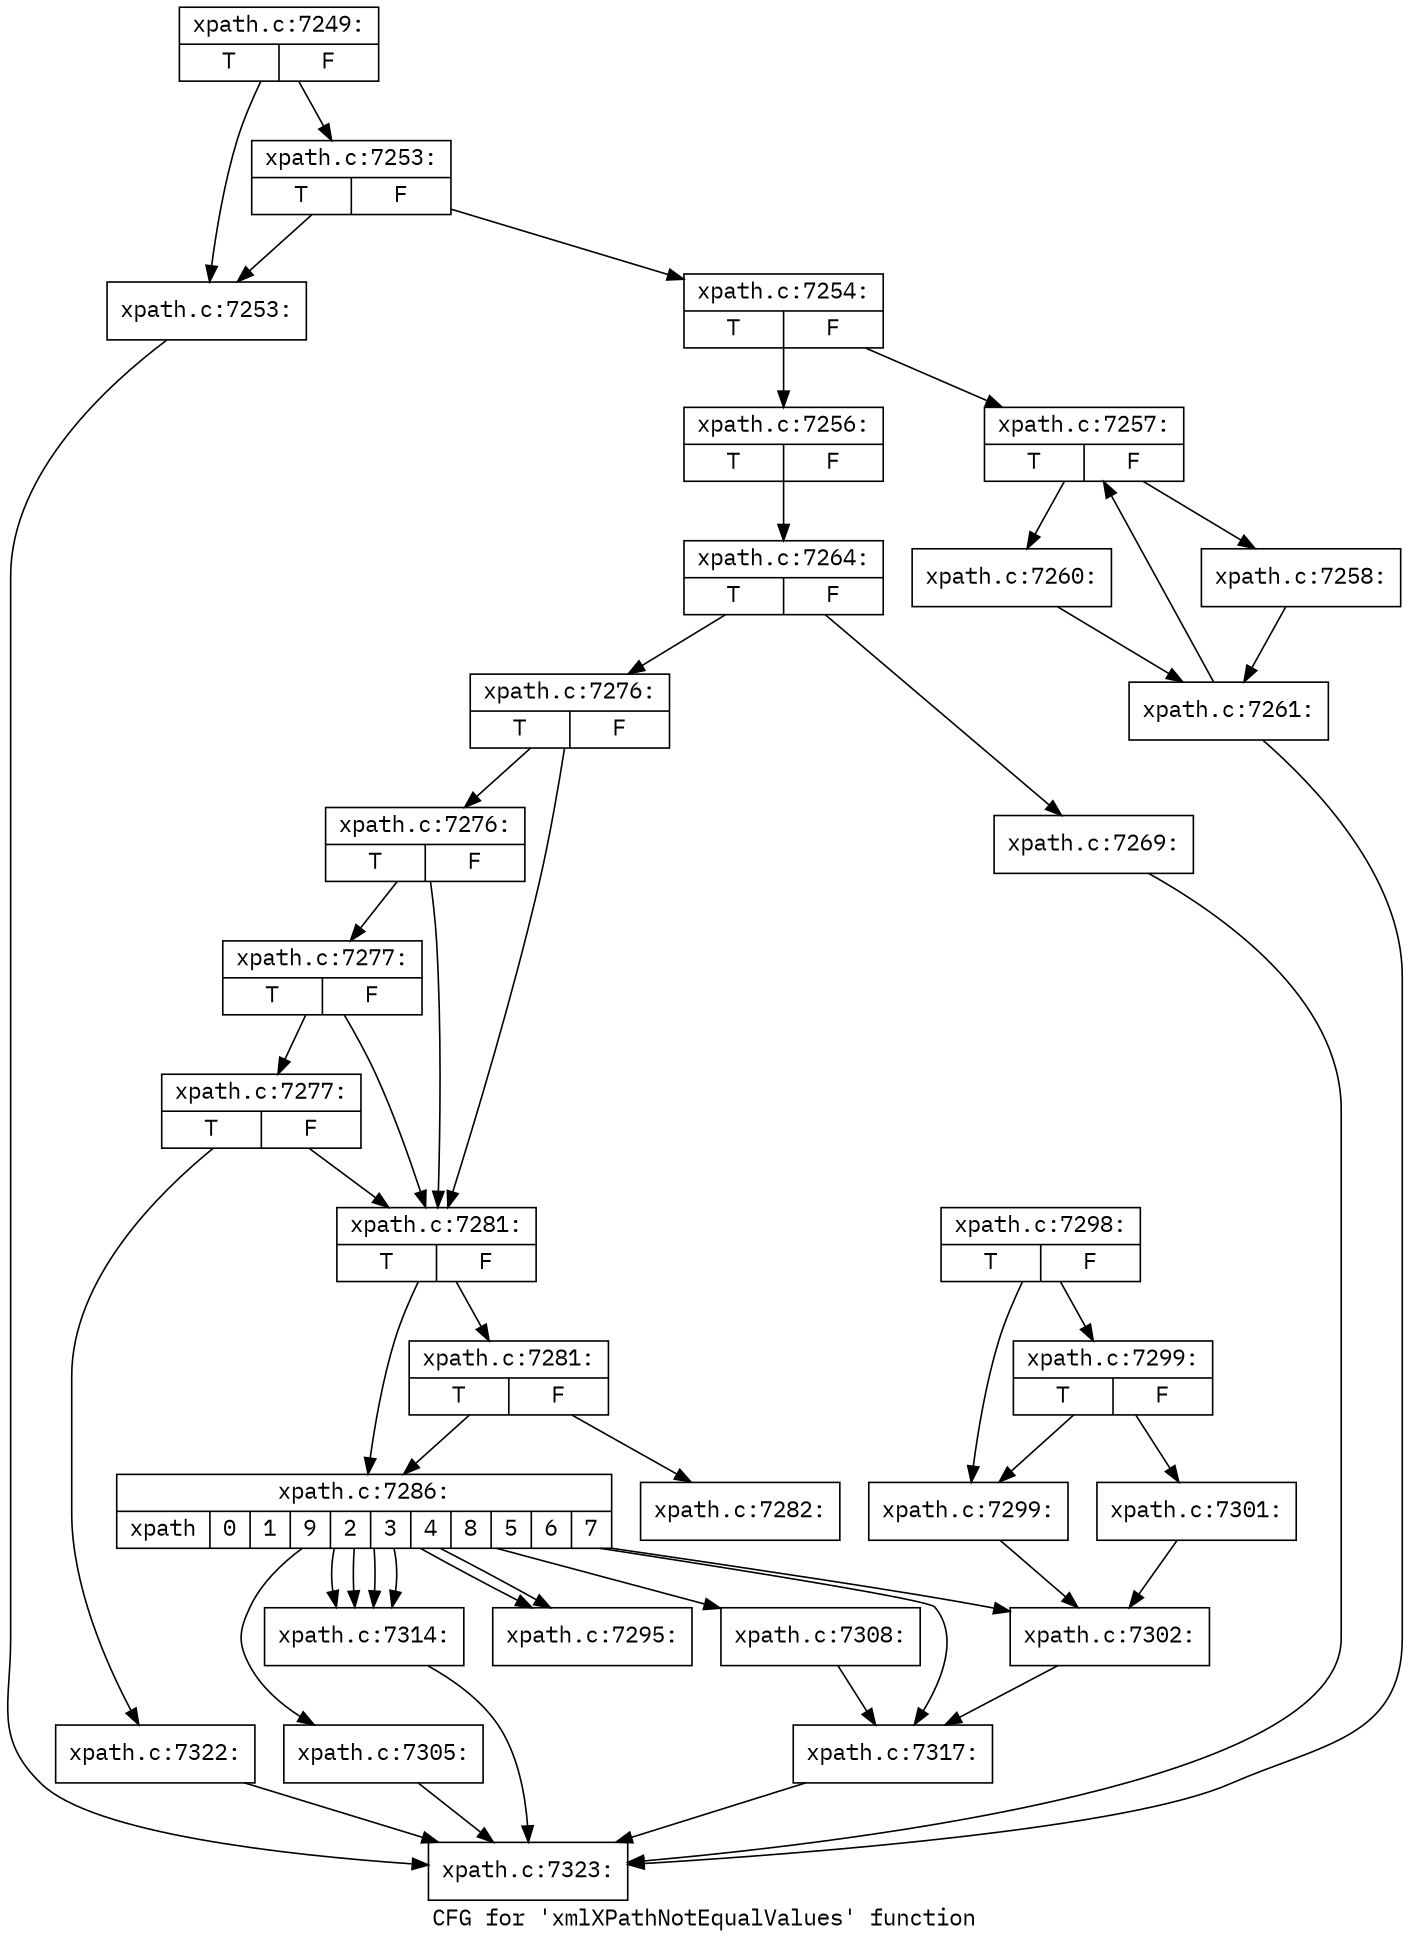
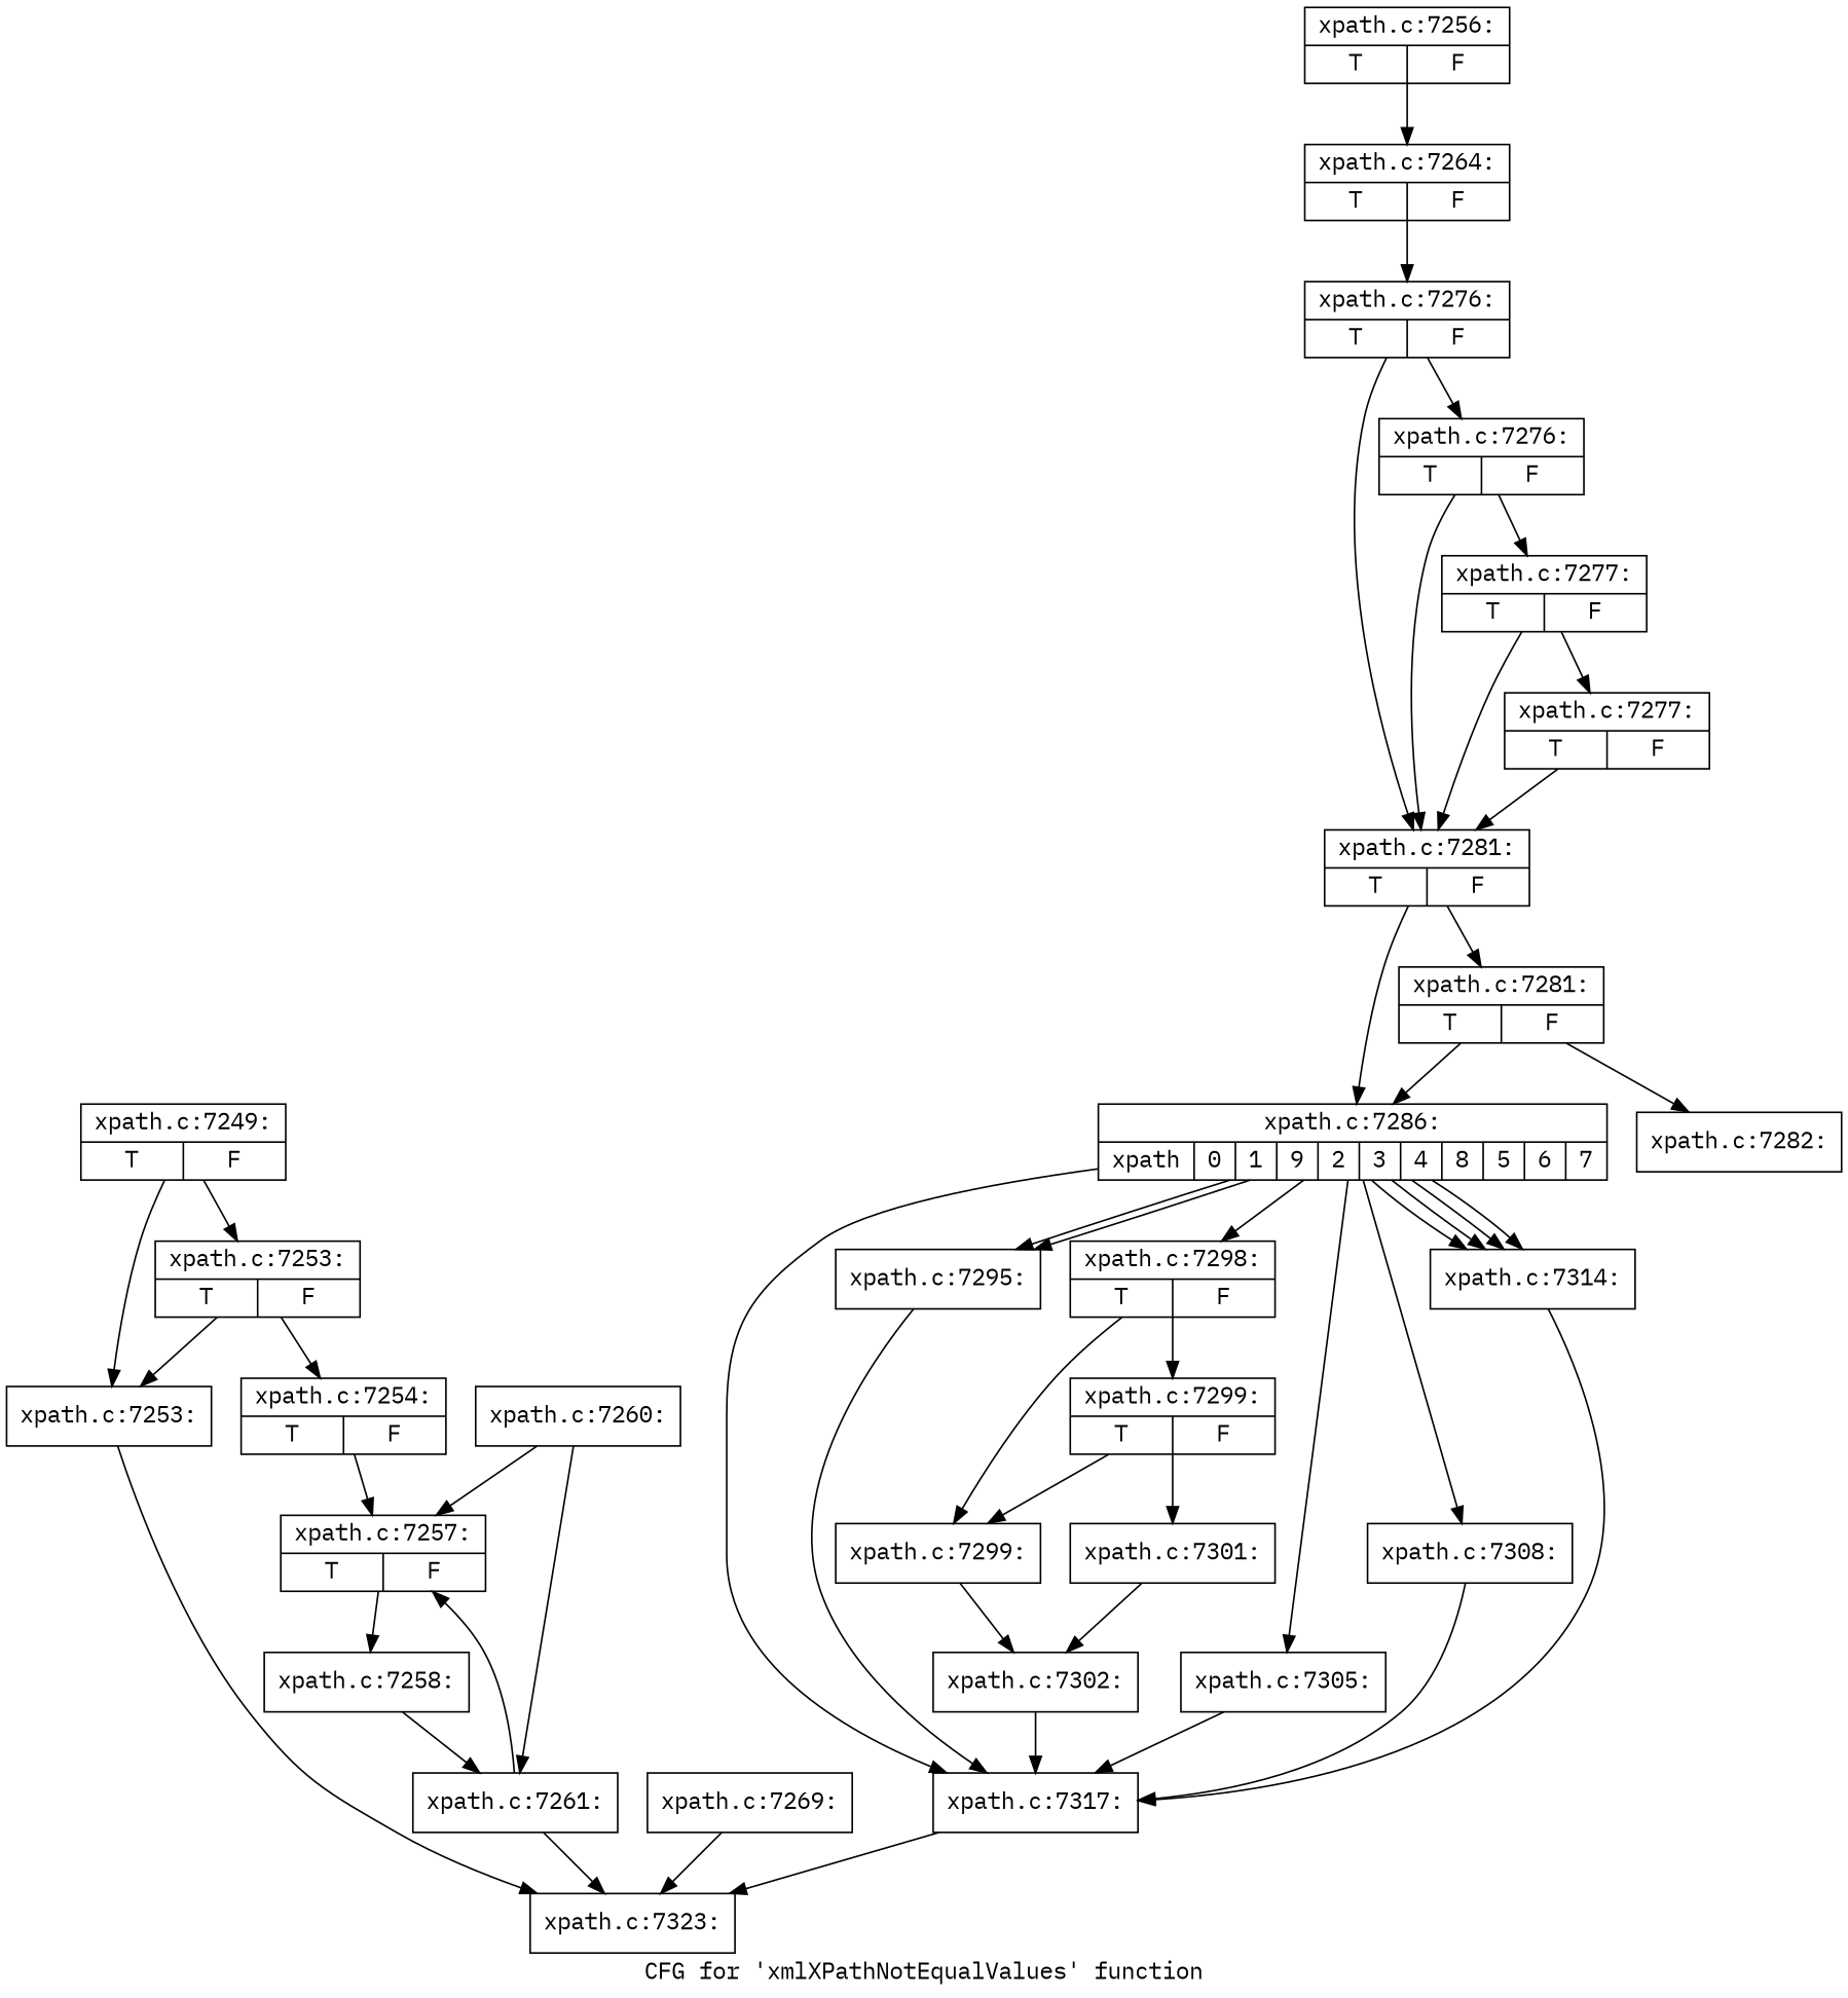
  digraph {
    fontname="IBM Plex Mono"
    label="CFG for 'xmlXPathNotEqualValues' function"
    node [fontname="IBM Plex Mono" shape=record]
    edge [fontname="IBM Plex Mono"]
    n1 [label="{xpath.c:7249:|{<s0>T|<s1>F}}"]
    n2 [label="{xpath.c:7253:}"]
    n3 [label="{xpath.c:7253:|{<s0>T|<s1>F}}"]
    n4 [label="{xpath.c:7323:}"]
    n5 [label="{xpath.c:7254:|{<s0>T|<s1>F}}"]
    n6 [label="{xpath.c:7257:|{<s0>T|<s1>F}}"]
    n7 [label="{xpath.c:7256:|{<s0>T|<s1>F}}"]
    n8 [label="{xpath.c:7258:}"]
    n9 [label="{xpath.c:7260:}"]
    n10 [label="{xpath.c:7264:|{<s0>T|<s1>F}}"]
    n11 [label="{xpath.c:7261:}"]
    n12 [label="{xpath.c:7269:}"]
    n13 [label="{xpath.c:7276:|{<s0>T|<s1>F}}"]
    n14 [label="{xpath.c:7281:|{<s0>T|<s1>F}}"]
    n15 [label="{xpath.c:7276:|{<s0>T|<s1>F}}"]
    n16 [label="{xpath.c:7281:|{<s0>T|<s1>F}}"]
    n17 [label="{xpath.c:7286:|{<s0>xpath|<s1>0|<s2>1|<s3>9|<s4>2|<s5>3|<s6>4|<s7>8|<s8>5|<s9>6|<s10>7}}"]
    n18 [label="{xpath.c:7277:|{<s0>T|<s1>F}}"]
    n19 [label="{xpath.c:7282:}"]
    n20 [label="{xpath.c:7317:}"]
    n21 [label="{xpath.c:7295:}"]
    n22 [label="{xpath.c:7298:|{<s0>T|<s1>F}}"]
    n23 [label="{xpath.c:7305:}"]
    n24 [label="{xpath.c:7308:}"]
    n25 [label="{xpath.c:7314:}"]
    n26 [label="{xpath.c:7277:|{<s0>T|<s1>F}}"]
-   n27 [label="{xpath.c:7322:}"]
    n28 [label="{xpath.c:7299:}"]
    n29 [label="{xpath.c:7299:|{<s0>T|<s1>F}}"]
    n30 [label="{xpath.c:7302:}"]
    n31 [label="{xpath.c:7301:}"]
    n1 -> n2
    n1 -> n3
    n2 -> n4
    n3 -> n2
    n3 -> n5
    n5 -> n6
-   n5 -> n7
    n6 -> n8
-   n6 -> n9
+   n9 -> n6
    n7 -> n10
    n8 -> n11
    n9 -> n11
-   n10 -> n12
    n10 -> n13
    n11 -> n4
    n11 -> n6
    n12 -> n4
    n13 -> n14
    n13 -> n15
    n14 -> n16
    n14 -> n17
    n15 -> n14
    n15 -> n18
    n16 -> n17
    n16 -> n19
    n17 -> n20
    n17 -> n21
    n17 -> n21
-   n17 -> n30
+   n17 -> n22
    n17 -> n23
    n17 -> n24
    n17 -> n25
    n17 -> n25
    n17 -> n25
    n17 -> n25
    n18 -> n14
    n18 -> n26
    n20 -> n4
+   n21 -> n20
    n22 -> n28
    n22 -> n29
-   n23 -> n4
+   n23 -> n20
    n24 -> n20
-   n25 -> n4
+   n25 -> n20
    n26 -> n14
-   n26 -> n27
-   n27 -> n4
    n28 -> n30
    n29 -> n28
    n29 -> n31
    n30 -> n20
    n31 -> n30
  }
